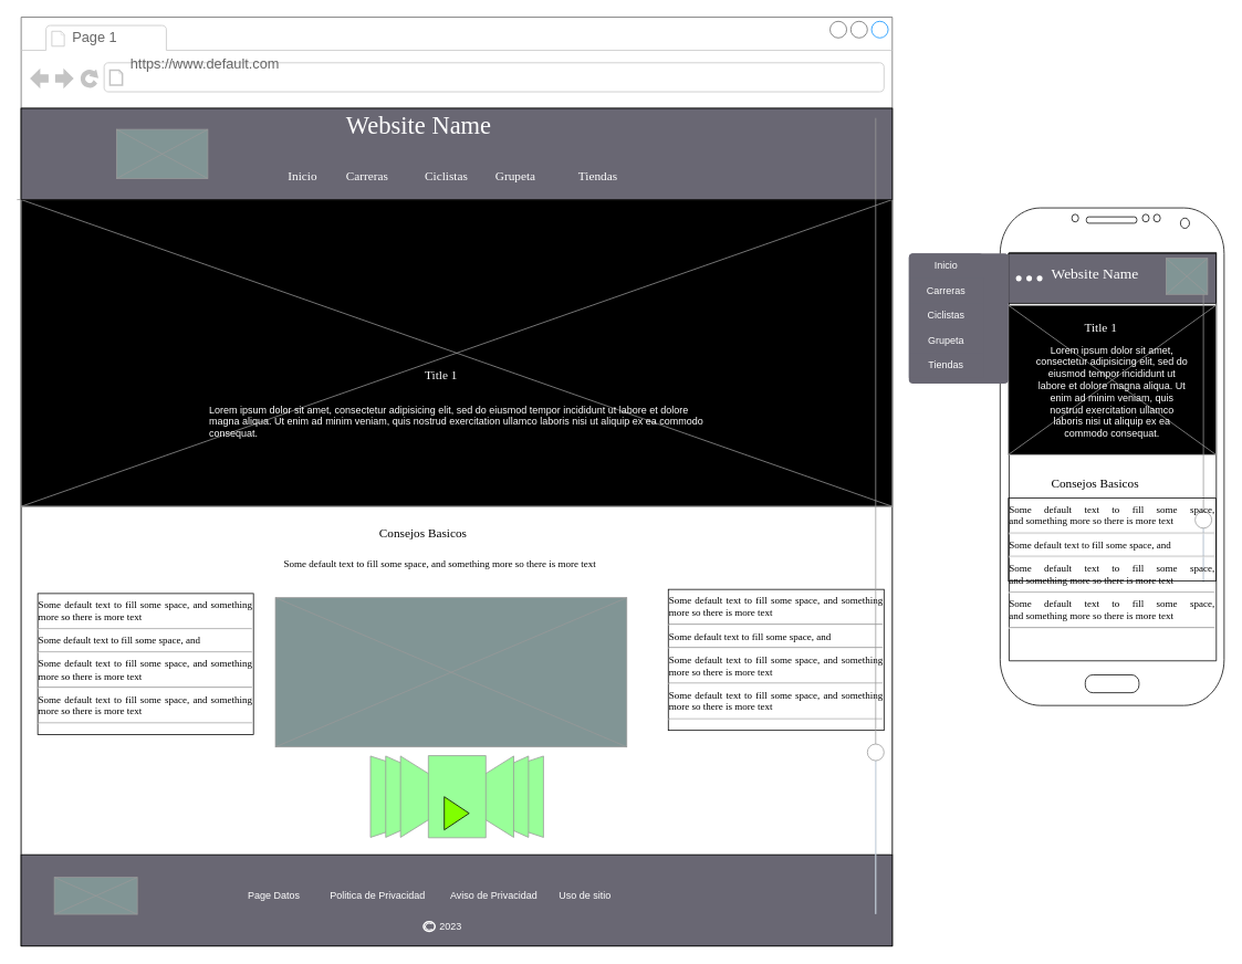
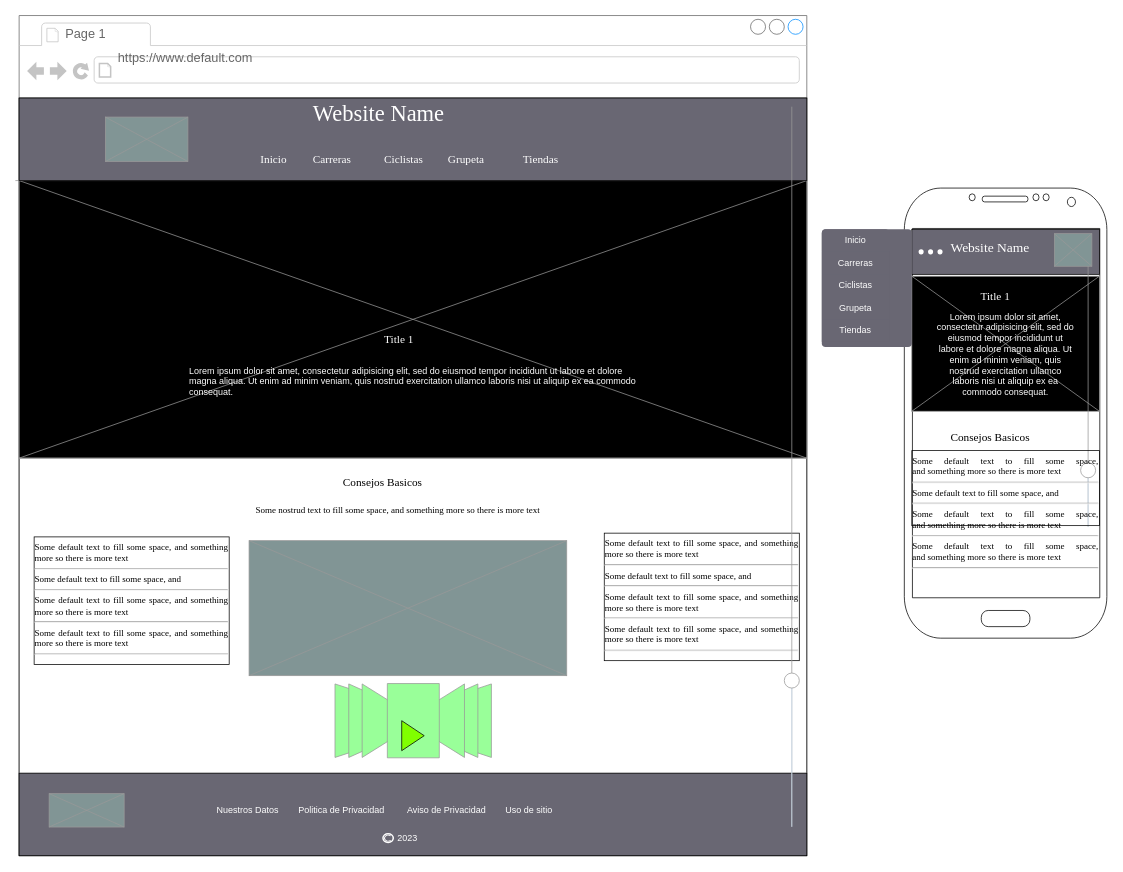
  <mxCell id="0" />
  <mxCell id="1" parent="0" />
  <mxCell id="2" value="" style="strokeWidth=1;shadow=0;dashed=0;align=center;html=1;shape=mxgraph.mockup.containers.browserWindow;rSize=0;strokeColor=#666666;mainText=,;recursiveResize=0;rounded=0;labelBackgroundColor=none;fontFamily=Verdana;fontSize=12;fillStyle=solid;fillColor=#FFFFFF;gradientColor=none;" parent="1" vertex="1"><mxGeometry x="25" y="20" width="1050" height="1120" as="geometry" /></mxCell>
  <mxCell id="3" value="" style="rounded=0;whiteSpace=wrap;html=1;fillColor=#FFFFFF;" vertex="1" parent="2"><mxGeometry y="110" width="1050" height="1010" as="geometry" /></mxCell>
  <mxCell id="4" value="" style="verticalLabelPosition=bottom;shadow=0;dashed=0;align=center;html=1;verticalAlign=top;strokeWidth=1;shape=mxgraph.mockup.graphics.simpleIcon;strokeColor=#999999;fillColor=#000000;rounded=0;labelBackgroundColor=none;fontFamily=Verdana;fontSize=12;fontColor=#000000;gradientColor=none;" parent="2" vertex="1"><mxGeometry y="220" width="1050" height="370" as="geometry" /></mxCell>
  <mxCell id="5" value="Page 1" style="strokeWidth=1;shadow=0;dashed=0;align=center;html=1;shape=mxgraph.mockup.containers.anchor;fontSize=17;fontColor=#666666;align=left;" parent="2" vertex="1"><mxGeometry x="60" y="12" width="110" height="26" as="geometry" /></mxCell>
  <mxCell id="6" value="https://www.default.com" style="strokeWidth=1;shadow=0;dashed=0;align=center;html=1;shape=mxgraph.mockup.containers.anchor;rSize=0;fontSize=17;fontColor=#666666;align=left;" parent="2" vertex="1"><mxGeometry x="130" y="45" width="250" height="26" as="geometry" /></mxCell>
  <mxCell id="7" value="" style="verticalLabelPosition=bottom;shadow=0;dashed=0;align=center;html=1;verticalAlign=top;strokeWidth=1;shape=mxgraph.mockup.markup.line;strokeColor=#999999;rounded=0;labelBackgroundColor=none;fillColor=#ffffff;fontFamily=Verdana;fontSize=12;fontColor=#000000;" parent="2" vertex="1"><mxGeometry x="-5" y="210" width="1050" height="20" as="geometry" /></mxCell>
  <mxCell id="8" value="&lt;font color=&quot;#ffffff&quot;&gt;Title 1&lt;/font&gt;" style="text;html=1;points=[];align=left;verticalAlign=top;spacingTop=-4;fontSize=15;fontFamily=Verdana" parent="2" vertex="1"><mxGeometry x="485" y="420" width="170" height="30" as="geometry" /></mxCell>
  <mxCell id="9" value="" style="verticalLabelPosition=bottom;shadow=0;dashed=0;align=center;html=1;verticalAlign=top;strokeWidth=1;shape=mxgraph.mockup.markup.line;strokeColor=#999999;rounded=0;labelBackgroundColor=none;fillColor=#ffffff;fontFamily=Verdana;fontSize=12;fontColor=#000000;" parent="2" vertex="1"><mxGeometry y="580" width="1050" height="20" as="geometry" /></mxCell>
  <mxCell id="10" value="Consejos Basicos" style="text;html=1;points=[];align=left;verticalAlign=top;spacingTop=-4;fontSize=15;fontFamily=Verdana;fontColor=#000000;" parent="2" vertex="1"><mxGeometry x="430" y="610" width="170" height="30" as="geometry" /></mxCell>
  <mxCell id="11" value="&lt;div style=&quot;border-color: var(--border-color); text-align: justify;&quot;&gt;Some default text to fill some space, and&amp;nbsp;&lt;span style=&quot;border-color: var(--border-color);&quot;&gt;something more so there is more text&lt;/span&gt;&lt;/div&gt;&lt;div style=&quot;border-color: var(--border-color); text-align: justify;&quot;&gt;&lt;hr style=&quot;border-color: var(--border-color);&quot; id=&quot;null&quot;&gt;&lt;span style=&quot;border-color: var(--border-color);&quot;&gt;Some default text to fill some space, and&amp;nbsp;&lt;/span&gt;&lt;/div&gt;&lt;hr style=&quot;border-color: var(--border-color); text-align: justify;&quot; id=&quot;null&quot;&gt;&lt;span style=&quot;border-color: var(--border-color);&quot;&gt;&lt;div style=&quot;border-color: var(--border-color); text-align: justify;&quot;&gt;&lt;span style=&quot;border-color: var(--border-color);&quot;&gt;Some default text to fill some space, and&amp;nbsp;&lt;/span&gt;&lt;span style=&quot;border-color: var(--border-color);&quot;&gt;something more so there is more text&lt;/span&gt;&lt;/div&gt;&lt;/span&gt;&lt;hr style=&quot;border-color: var(--border-color); text-align: justify;&quot; id=&quot;null&quot;&gt;&lt;span style=&quot;border-color: var(--border-color);&quot;&gt;&lt;div style=&quot;border-color: var(--border-color); text-align: justify;&quot;&gt;&lt;span style=&quot;border-color: var(--border-color);&quot;&gt;Some default text to fill some space, and&amp;nbsp;&lt;/span&gt;&lt;span style=&quot;border-color: var(--border-color);&quot;&gt;something more so there is more text&lt;/span&gt;&lt;/div&gt;&lt;/span&gt;&lt;hr style=&quot;border-color: var(--border-color); text-align: left;&quot; id=&quot;null&quot;&gt;&lt;div style=&quot;text-align: justify&quot;&gt;&lt;/div&gt;" style="whiteSpace=wrap;html=1;rounded=0;shadow=0;labelBackgroundColor=none;strokeWidth=1;fontFamily=Verdana;fontSize=12;align=center;verticalAlign=top;fontColor=#000000;fillColor=none;" parent="2" vertex="1"><mxGeometry x="780" y="690" width="260" height="170" as="geometry" /></mxCell>
- <mxCell id="12" value="Some default text to fill some space, and&amp;nbsp;&lt;span&gt;something more so there is more text&lt;/span&gt;" style="text;html=1;points=[];align=center;verticalAlign=top;spacingTop=-4;fontSize=12;fontFamily=Verdana;whiteSpace=wrap;fontColor=#000000;" parent="2" vertex="1"><mxGeometry x="270" y="650" width="470" height="40" as="geometry" /></mxCell>
+ <mxCell id="12" value="Some nostrud text to fill some space, and&amp;nbsp;&lt;span&gt;something more so there is more text&lt;/span&gt;" style="text;html=1;points=[];align=center;verticalAlign=top;spacingTop=-4;fontSize=12;fontFamily=Verdana;whiteSpace=wrap;fontColor=#000000;" parent="2" vertex="1"><mxGeometry x="270" y="650" width="470" height="40" as="geometry" /></mxCell>
  <mxCell id="13" value="&lt;font color=&quot;#ffffff&quot;&gt;Lorem ipsum dolor sit amet, consectetur adipisicing elit, sed do eiusmod tempor incididunt ut labore et dolore magna aliqua. Ut enim ad minim veniam, quis nostrud exercitation ullamco laboris nisi ut aliquip ex ea commodo consequat.&lt;/font&gt;" style="text;spacingTop=-5;whiteSpace=wrap;html=1;align=left;fontSize=12;fontFamily=Helvetica;fillColor=none;strokeColor=none;rounded=0;shadow=1;labelBackgroundColor=none;" parent="2" vertex="1"><mxGeometry x="225" y="465" width="600" height="65" as="geometry" /></mxCell>
  <mxCell id="14" value="" style="verticalLabelPosition=bottom;shadow=0;dashed=0;align=center;html=1;verticalAlign=top;strokeWidth=1;shape=mxgraph.mockup.markup.line;strokeColor=#999999;rounded=0;labelBackgroundColor=none;fillColor=#ffffff;fontFamily=Verdana;fontSize=12;fontColor=#000000;" parent="2" vertex="1"><mxGeometry y="1000" width="1050" height="20" as="geometry" /></mxCell>
  <mxCell id="15" value="" style="verticalLabelPosition=bottom;shadow=0;dashed=0;align=center;html=1;verticalAlign=top;strokeWidth=1;shape=mxgraph.mockup.graphics.simpleIcon;strokeColor=#999999;fillColor=#819595;rounded=0;labelBackgroundColor=none;fontFamily=Verdana;fontSize=12;fontColor=#000000;" vertex="1" parent="2"><mxGeometry x="306.5" y="700" width="423.5" height="180" as="geometry" /></mxCell>
  <mxCell id="16" value="&lt;div style=&quot;border-color: var(--border-color); text-align: justify;&quot;&gt;Some default text to fill some space, and&amp;nbsp;&lt;span style=&quot;border-color: var(--border-color);&quot;&gt;something more so there is more text&lt;/span&gt;&lt;/div&gt;&lt;div style=&quot;border-color: var(--border-color); text-align: justify;&quot;&gt;&lt;hr style=&quot;border-color: var(--border-color);&quot; id=&quot;null&quot;&gt;&lt;span style=&quot;border-color: var(--border-color);&quot;&gt;Some default text to fill some space, and&amp;nbsp;&lt;/span&gt;&lt;/div&gt;&lt;hr style=&quot;border-color: var(--border-color); text-align: justify;&quot; id=&quot;null&quot;&gt;&lt;span style=&quot;border-color: var(--border-color);&quot;&gt;&lt;div style=&quot;border-color: var(--border-color); text-align: justify;&quot;&gt;&lt;span style=&quot;border-color: var(--border-color);&quot;&gt;Some default text to fill some space, and&amp;nbsp;&lt;/span&gt;&lt;span style=&quot;border-color: var(--border-color);&quot;&gt;something more so there is more text&lt;/span&gt;&lt;/div&gt;&lt;/span&gt;&lt;hr style=&quot;border-color: var(--border-color); text-align: justify;&quot; id=&quot;null&quot;&gt;&lt;span style=&quot;border-color: var(--border-color);&quot;&gt;&lt;div style=&quot;border-color: var(--border-color); text-align: justify;&quot;&gt;&lt;span style=&quot;border-color: var(--border-color);&quot;&gt;Some default text to fill some space, and&amp;nbsp;&lt;/span&gt;&lt;span style=&quot;border-color: var(--border-color);&quot;&gt;something more so there is more text&lt;/span&gt;&lt;/div&gt;&lt;/span&gt;&lt;hr style=&quot;border-color: var(--border-color); text-align: left;&quot; id=&quot;null&quot;&gt;&lt;div style=&quot;text-align: justify&quot;&gt;&lt;/div&gt;" style="whiteSpace=wrap;html=1;rounded=0;shadow=0;labelBackgroundColor=none;strokeWidth=1;fontFamily=Verdana;fontSize=12;align=center;verticalAlign=top;fontColor=#000000;fillColor=none;" vertex="1" parent="2"><mxGeometry x="20" y="695" width="260" height="170" as="geometry" /></mxCell>
  <mxCell id="17" value="" style="rounded=0;whiteSpace=wrap;html=1;fillColor=#696773;" vertex="1" parent="2"><mxGeometry y="1010" width="1050" height="110" as="geometry" /></mxCell>
  <mxCell id="18" value="" style="rounded=0;whiteSpace=wrap;html=1;fillColor=#696773;gradientColor=none;gradientDirection=south;arcSize=0;glass=0;shadow=0;" vertex="1" parent="2"><mxGeometry y="110" width="1050" height="110" as="geometry" /></mxCell>
  <mxCell id="19" value="Website Name" style="text;html=1;points=[];align=left;verticalAlign=top;spacingTop=-4;fontSize=30;fontFamily=Verdana;fontColor=#FFFFFF;" parent="2" vertex="1"><mxGeometry x="390" y="110" width="340" height="50" as="geometry" /></mxCell>
  <mxCell id="20" value="Inicio" style="text;html=1;points=[];align=left;verticalAlign=top;spacingTop=-4;fontSize=15;fontFamily=Verdana;fontColor=#FFFFFF;" parent="2" vertex="1"><mxGeometry x="320" y="180" width="170" height="30" as="geometry" /></mxCell>
  <mxCell id="21" value="Carreras" style="text;html=1;points=[];align=left;verticalAlign=top;spacingTop=-4;fontSize=15;fontFamily=Verdana;fontColor=#FFFFFF;" parent="2" vertex="1"><mxGeometry x="390" y="180" width="170" height="30" as="geometry" /></mxCell>
  <mxCell id="22" value="Ciclistas" style="text;html=1;points=[];align=left;verticalAlign=top;spacingTop=-4;fontSize=15;fontFamily=Verdana;fontColor=#FFFFFF;" parent="2" vertex="1"><mxGeometry x="485" y="180" width="170" height="30" as="geometry" /></mxCell>
  <mxCell id="23" value="Grupeta" style="text;html=1;points=[];align=left;verticalAlign=top;spacingTop=-4;fontSize=15;fontFamily=Verdana;fontColor=#FFFFFF;" parent="2" vertex="1"><mxGeometry x="570" y="180" width="170" height="30" as="geometry" /></mxCell>
  <mxCell id="24" value="Tiendas" style="text;html=1;points=[];align=left;verticalAlign=top;spacingTop=-4;fontSize=15;fontFamily=Verdana;fontColor=#FFFFFF;" parent="2" vertex="1"><mxGeometry x="670" y="180" width="170" height="30" as="geometry" /></mxCell>
  <mxCell id="25" value="" style="shape=image;html=1;verticalAlign=top;verticalLabelPosition=bottom;labelBackgroundColor=#ffffff;imageAspect=0;aspect=fixed;image=https://cdn3.iconfinder.com/data/icons/2018-social-media-logotypes/1000/2018_social_media_popular_app_logo_instagram-128.png" vertex="1" parent="2"><mxGeometry x="940" y="1027.5" width="54" height="54" as="geometry" /></mxCell>
  <mxCell id="26" value="" style="shape=image;html=1;verticalAlign=top;verticalLabelPosition=bottom;labelBackgroundColor=#ffffff;imageAspect=0;aspect=fixed;image=https://cdn3.iconfinder.com/data/icons/2018-social-media-logotypes/1000/2018_social_media_popular_app_logo_facebook-128.png" vertex="1" parent="2"><mxGeometry x="880" y="1032.5" width="49" height="49" as="geometry" /></mxCell>
  <mxCell id="27" value="" style="shape=image;html=1;verticalAlign=top;verticalLabelPosition=bottom;labelBackgroundColor=#ffffff;imageAspect=0;aspect=fixed;image=https://cdn3.iconfinder.com/data/icons/2018-social-media-logotypes/1000/2018_social_media_popular_app_logo_youtube-128.png" vertex="1" parent="2"><mxGeometry x="810" y="1030.5" width="55" height="55" as="geometry" /></mxCell>
  <mxCell id="28" value="" style="shape=image;html=1;verticalAlign=top;verticalLabelPosition=bottom;labelBackgroundColor=#ffffff;imageAspect=0;aspect=fixed;image=https://cdn3.iconfinder.com/data/icons/2018-social-media-logotypes/1000/2018_social_media_popular_app_logo_twitter-128.png" vertex="1" parent="2"><mxGeometry x="740" y="1033.5" width="52" height="52" as="geometry" /></mxCell>
- <mxCell id="29" value="Page Datos" style="text;html=1;strokeColor=none;fillColor=none;align=center;verticalAlign=middle;whiteSpace=wrap;rounded=0;fontColor=#FFFFFF;" vertex="1" parent="2"><mxGeometry x="255" y="1043.75" width="100" height="30" as="geometry" /></mxCell>
+ <mxCell id="29" value="Nuestros Datos" style="text;html=1;strokeColor=none;fillColor=none;align=center;verticalAlign=middle;whiteSpace=wrap;rounded=0;fontColor=#FFFFFF;" vertex="1" parent="2"><mxGeometry x="255" y="1043.75" width="100" height="30" as="geometry" /></mxCell>
  <mxCell id="30" value="Politica de Privacidad" style="text;html=1;strokeColor=none;fillColor=none;align=center;verticalAlign=middle;whiteSpace=wrap;rounded=0;fontColor=#FFFFFF;" vertex="1" parent="2"><mxGeometry x="355" y="1045.25" width="150" height="30" as="geometry" /></mxCell>
  <mxCell id="31" value="Aviso de Privacidad" style="text;html=1;strokeColor=none;fillColor=none;align=center;verticalAlign=middle;whiteSpace=wrap;rounded=0;fontColor=#FFFFFF;" vertex="1" parent="2"><mxGeometry x="495" y="1045.25" width="150" height="30" as="geometry" /></mxCell>
  <mxCell id="32" value="Uso de sitio" style="text;html=1;strokeColor=none;fillColor=none;align=center;verticalAlign=middle;whiteSpace=wrap;rounded=0;fontColor=#FFFFFF;" vertex="1" parent="2"><mxGeometry x="605" y="1044.25" width="150" height="30" as="geometry" /></mxCell>
  <mxCell id="33" value="" style="verticalLabelPosition=bottom;shadow=0;dashed=0;align=center;html=1;verticalAlign=top;strokeWidth=1;shape=mxgraph.mockup.navigation.coverFlow;strokeColor=#999999;fillColor=#99FF99;" vertex="1" parent="2"><mxGeometry x="420" y="890" width="210" height="100" as="geometry" /></mxCell>
  <mxCell id="34" value="" style="shape=image;html=1;verticalAlign=top;verticalLabelPosition=bottom;labelBackgroundColor=#ffffff;imageAspect=0;aspect=fixed;image=https://cdn2.iconfinder.com/data/icons/social-media-2189/48/25-Spotify-128.png" vertex="1" parent="2"><mxGeometry x="510" y="900" width="30" height="30" as="geometry" /></mxCell>
  <mxCell id="35" value="" style="triangle;whiteSpace=wrap;html=1;fillColor=#80FF00;" vertex="1" parent="2"><mxGeometry x="510" y="940" width="30" height="40" as="geometry" /></mxCell>
  <mxCell id="36" value="" style="verticalLabelPosition=bottom;shadow=0;dashed=0;align=center;html=1;verticalAlign=top;strokeWidth=1;shape=mxgraph.mockup.forms.horSlider;strokeColor=#999999;sliderStyle=basic;sliderPos=20;handleStyle=circle;fillColor2=#ddeeff;direction=north;" vertex="1" parent="2"><mxGeometry x="1015" y="121.5" width="30" height="960" as="geometry" /></mxCell>
  <mxCell id="37" value="2023" style="text;html=1;strokeColor=none;fillColor=none;align=center;verticalAlign=middle;whiteSpace=wrap;rounded=0;fontColor=#FFFFFF;" vertex="1" parent="2"><mxGeometry x="443.25" y="1081.5" width="150" height="30" as="geometry" /></mxCell>
  <mxCell id="38" value="" style="strokeColor=#FFFFFF;verticalLabelPosition=bottom;shadow=0;dashed=0;verticalAlign=top;strokeWidth=2;html=1;shape=mxgraph.mockup.misc.copyrightIcon;fillColor=none;" vertex="1" parent="2"><mxGeometry x="485" y="1090.75" width="13.75" height="11.5" as="geometry" /></mxCell>
  <mxCell id="39" value="" style="verticalLabelPosition=bottom;shadow=0;dashed=0;align=center;html=1;verticalAlign=top;strokeWidth=1;shape=mxgraph.mockup.graphics.simpleIcon;strokeColor=#999999;fillColor=#819595;rounded=0;labelBackgroundColor=none;fontFamily=Verdana;fontSize=12;fontColor=#000000;" vertex="1" parent="2"><mxGeometry x="115" y="135.37" width="110" height="59.25" as="geometry" /></mxCell>
  <mxCell id="40" value="" style="verticalLabelPosition=bottom;shadow=0;dashed=0;align=center;html=1;verticalAlign=top;strokeWidth=1;shape=mxgraph.mockup.graphics.simpleIcon;strokeColor=#999999;fillColor=#819595;rounded=0;labelBackgroundColor=none;fontFamily=Verdana;fontSize=12;fontColor=#000000;" vertex="1" parent="2"><mxGeometry x="40" y="1037.25" width="100" height="44.5" as="geometry" /></mxCell>
  <mxCell id="41" value="" style="verticalLabelPosition=bottom;verticalAlign=top;html=1;shadow=0;dashed=0;strokeWidth=1;shape=mxgraph.android.phone2;strokeColor=#000000;" parent="1" vertex="1"><mxGeometry x="1205" y="250" width="270" height="600" as="geometry" /></mxCell>
  <mxCell id="42" value="" style="rounded=0;whiteSpace=wrap;html=1;fillColor=#696773;gradientColor=none;gradientDirection=south;arcSize=0;glass=0;shadow=0;" vertex="1" parent="1"><mxGeometry x="1215" y="305" width="250" height="60" as="geometry" /></mxCell>
  <mxCell id="43" value="" style="verticalLabelPosition=bottom;shadow=0;dashed=0;align=center;html=1;verticalAlign=top;strokeWidth=1;shape=mxgraph.mockup.graphics.simpleIcon;strokeColor=#999999;fillColor=#000000;rounded=0;labelBackgroundColor=none;fontFamily=Verdana;fontSize=12;fontColor=#000000;gradientColor=none;" vertex="1" parent="1"><mxGeometry x="1215" y="367.5" width="250" height="180" as="geometry" /></mxCell>
  <mxCell id="44" value="&lt;font style=&quot;font-size: 18px;&quot;&gt;Website&amp;nbsp;Name&lt;/font&gt;" style="text;html=1;points=[];align=left;verticalAlign=top;spacingTop=-4;fontSize=30;fontFamily=Verdana;fontColor=#FFFFFF;" vertex="1" parent="1"><mxGeometry x="1265" y="305" width="70" height="55" as="geometry" /></mxCell>
  <mxCell id="45" value="" style="verticalLabelPosition=bottom;shadow=0;dashed=0;align=center;html=1;verticalAlign=top;strokeWidth=1;shape=mxgraph.mockup.forms.horSlider;strokeColor=#999999;sliderStyle=basic;sliderPos=20;handleStyle=circle;fillColor2=#ddeeff;direction=north;" vertex="1" parent="1"><mxGeometry x="1435" y="340" width="30" height="361.5" as="geometry" /></mxCell>
  <mxCell id="46" value="&lt;font color=&quot;#ffffff&quot;&gt;Lorem ipsum dolor sit amet, consectetur adipisicing elit, sed do eiusmod tempor incididunt ut labore et dolore magna aliqua. Ut enim ad minim veniam, quis nostrud exercitation ullamco laboris nisi ut aliquip ex ea commodo consequat.&lt;/font&gt;" style="text;spacingTop=-5;whiteSpace=wrap;html=1;align=center;fontSize=12;fontFamily=Helvetica;fillColor=none;strokeColor=none;rounded=0;shadow=1;labelBackgroundColor=none;" vertex="1" parent="1"><mxGeometry x="1245" y="412.5" width="190" height="90" as="geometry" /></mxCell>
  <mxCell id="47" value="&lt;font color=&quot;#ffffff&quot;&gt;Title 1&lt;/font&gt;" style="text;html=1;points=[];align=left;verticalAlign=top;spacingTop=-4;fontSize=15;fontFamily=Verdana" vertex="1" parent="1"><mxGeometry x="1305" y="382.5" width="170" height="30" as="geometry" /></mxCell>
  <mxCell id="48" value="Consejos Basicos" style="text;html=1;points=[];align=left;verticalAlign=top;spacingTop=-4;fontSize=15;fontFamily=Verdana;fontColor=#000000;" vertex="1" parent="1"><mxGeometry x="1265" y="570" width="170" height="30" as="geometry" /></mxCell>
  <mxCell id="49" value="&lt;div style=&quot;border-color: var(--border-color); text-align: justify;&quot;&gt;Some default text to fill some space, and&amp;nbsp;&lt;span style=&quot;border-color: var(--border-color);&quot;&gt;something more so there is more text&lt;/span&gt;&lt;/div&gt;&lt;div style=&quot;border-color: var(--border-color); text-align: justify;&quot;&gt;&lt;hr style=&quot;border-color: var(--border-color);&quot; id=&quot;null&quot;&gt;&lt;span style=&quot;border-color: var(--border-color);&quot;&gt;Some default text to fill some space, and&amp;nbsp;&lt;/span&gt;&lt;/div&gt;&lt;hr style=&quot;border-color: var(--border-color); text-align: justify;&quot; id=&quot;null&quot;&gt;&lt;span style=&quot;border-color: var(--border-color);&quot;&gt;&lt;div style=&quot;border-color: var(--border-color); text-align: justify;&quot;&gt;&lt;span style=&quot;border-color: var(--border-color);&quot;&gt;Some default text to fill some space, and&amp;nbsp;&lt;/span&gt;&lt;span style=&quot;border-color: var(--border-color);&quot;&gt;something more so there is more text&lt;/span&gt;&lt;/div&gt;&lt;/span&gt;&lt;hr style=&quot;border-color: var(--border-color); text-align: justify;&quot; id=&quot;null&quot;&gt;&lt;span style=&quot;border-color: var(--border-color);&quot;&gt;&lt;div style=&quot;border-color: var(--border-color); text-align: justify;&quot;&gt;&lt;span style=&quot;border-color: var(--border-color);&quot;&gt;Some default text to fill some space, and&amp;nbsp;&lt;/span&gt;&lt;span style=&quot;border-color: var(--border-color);&quot;&gt;something more so there is more text&lt;/span&gt;&lt;/div&gt;&lt;/span&gt;&lt;hr style=&quot;border-color: var(--border-color); text-align: left;&quot; id=&quot;null&quot;&gt;&lt;div style=&quot;text-align: justify&quot;&gt;&lt;/div&gt;" style="whiteSpace=wrap;html=1;rounded=0;shadow=0;labelBackgroundColor=none;strokeWidth=1;fontFamily=Verdana;fontSize=12;align=center;verticalAlign=top;fontColor=#000000;fillColor=none;" vertex="1" parent="1"><mxGeometry x="1215" y="600" width="250" height="100" as="geometry" /></mxCell>
  <mxCell id="50" value="" style="html=1;shadow=0;dashed=0;shape=mxgraph.bootstrap.rrect;rSize=5;strokeColor=none;html=1;whiteSpace=wrap;fillColor=#696773;fontColor=#ffffff;sketch=0;" vertex="1" parent="1"><mxGeometry x="1095" y="305" width="120" height="157" as="geometry" /></mxCell>
  <mxCell id="51" value="Inicio" style="strokeColor=inherit;fillColor=inherit;gradientColor=inherit;fontColor=inherit;html=1;shadow=0;dashed=0;shape=mxgraph.bootstrap.topButton;rSize=5;perimeter=none;whiteSpace=wrap;resizeWidth=1;sketch=0;" vertex="1" parent="50"><mxGeometry width="90" height="30" relative="1" as="geometry" /></mxCell>
  <mxCell id="52" value="Carreras" style="strokeColor=inherit;fillColor=inherit;gradientColor=inherit;fontColor=inherit;html=1;shadow=0;dashed=0;perimeter=none;whiteSpace=wrap;resizeWidth=1;sketch=0;" vertex="1" parent="50"><mxGeometry width="90" height="30" relative="1" as="geometry"><mxPoint y="30" as="offset" /></mxGeometry></mxCell>
  <mxCell id="53" value="Ciclistas" style="strokeColor=inherit;fillColor=inherit;gradientColor=inherit;fontColor=inherit;html=1;shadow=0;dashed=0;perimeter=none;whiteSpace=wrap;resizeWidth=1;sketch=0;" vertex="1" parent="50"><mxGeometry width="90" height="30" relative="1" as="geometry"><mxPoint y="60" as="offset" /></mxGeometry></mxCell>
  <mxCell id="54" value="Grupeta" style="strokeColor=inherit;fillColor=inherit;gradientColor=inherit;fontColor=inherit;html=1;shadow=0;dashed=0;perimeter=none;whiteSpace=wrap;resizeWidth=1;sketch=0;" vertex="1" parent="50"><mxGeometry width="90" height="30" relative="1" as="geometry"><mxPoint y="90" as="offset" /></mxGeometry></mxCell>
  <mxCell id="55" value="Tiendas" style="strokeColor=inherit;fillColor=inherit;gradientColor=inherit;fontColor=inherit;html=1;shadow=0;dashed=0;perimeter=none;whiteSpace=wrap;resizeWidth=1;sketch=0;" vertex="1" parent="50"><mxGeometry width="90" height="30" relative="1" as="geometry"><mxPoint y="120" as="offset" /></mxGeometry></mxCell>
  <mxCell id="56" value="" style="html=1;verticalLabelPosition=bottom;align=center;labelBackgroundColor=#ffffff;verticalAlign=top;strokeWidth=2;strokeColor=#FFFFFF;shadow=0;dashed=0;shape=mxgraph.ios7.icons.page_navigation;pointerEvents=1" vertex="1" parent="1"><mxGeometry x="1225" y="332.6" width="30" height="4.8" as="geometry" /></mxCell>
  <mxCell id="57" value="" style="verticalLabelPosition=bottom;shadow=0;dashed=0;align=center;html=1;verticalAlign=top;strokeWidth=1;shape=mxgraph.mockup.graphics.simpleIcon;strokeColor=#999999;fillColor=#819595;rounded=0;labelBackgroundColor=none;fontFamily=Verdana;fontSize=12;fontColor=#000000;" vertex="1" parent="1"><mxGeometry x="1405" y="310.75" width="50" height="43.5" as="geometry" /></mxCell>
